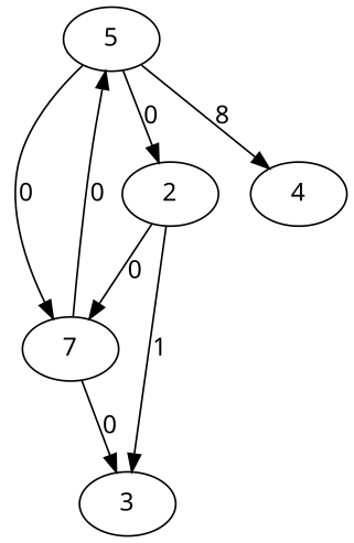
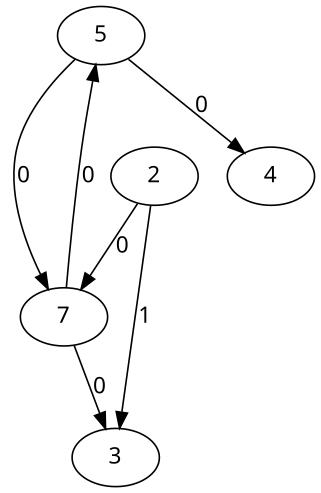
  digraph {
    fontname="Noto Sans"
    node [fontname="Noto Sans"]
    edge [fontname="Noto Sans"]
    n1 [label=5]
    n2 [label=7]
    2
    4
    3
    n1 -> n2 [label=0]
-   n1 -> 2 [label=0]
-   n1 -> 4 [label=8]
+   n1 -> 4 [label=0]
    n2 -> n1 [label=0]
    n2 -> 3 [label=0]
    2 -> n2 [label=0]
    2 -> 3 [label=1]
  }
